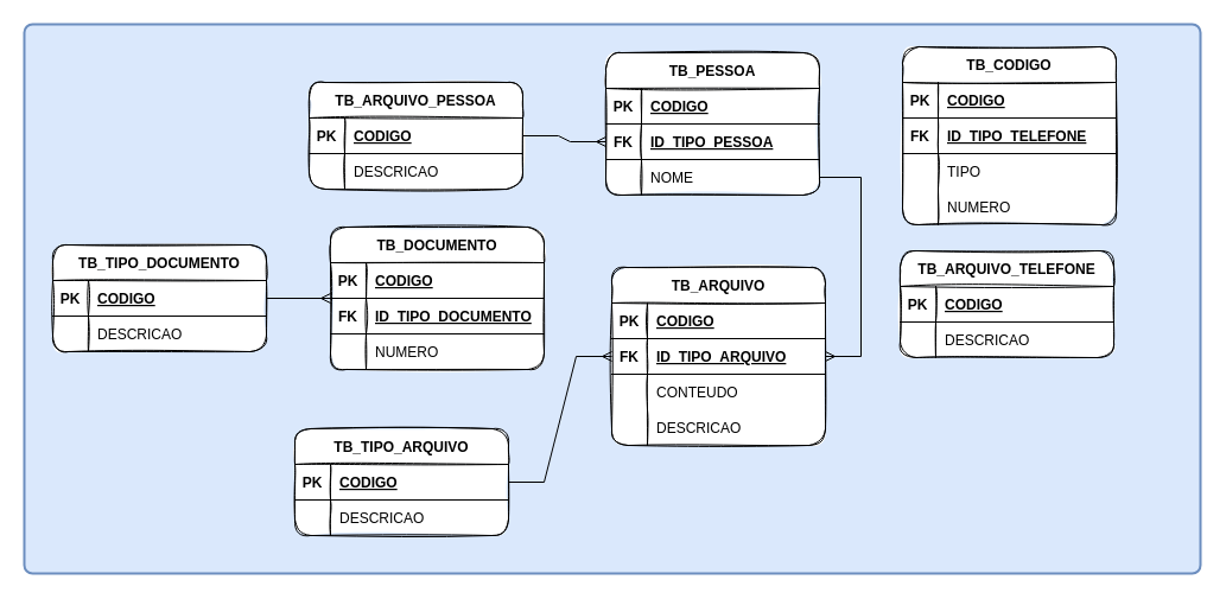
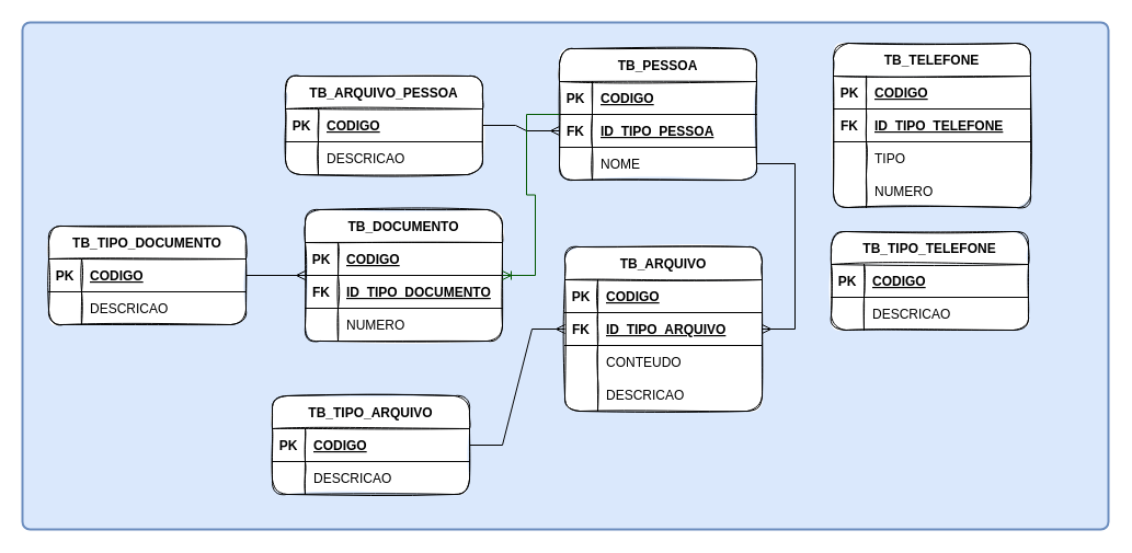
  <mxCell id="0" />
  <mxCell id="1" parent="0" />
  <mxCell id="2" value="" style="rounded=1;whiteSpace=wrap;html=1;absoluteArcSize=1;arcSize=14;strokeWidth=2;fillColor=#dae8fc;strokeColor=#6c8ebf;" vertex="1" parent="1"><mxGeometry x="20" y="20" width="991" height="463" as="geometry" /></mxCell>
  <mxCell id="3" value="TB_PESSOA" style="shape=table;startSize=30;container=1;collapsible=1;childLayout=tableLayout;fixedRows=1;rowLines=0;fontStyle=1;align=center;resizeLast=1;gradientColor=none;swimlaneFillColor=default;rounded=1;shadow=0;sketch=1;" parent="1" vertex="1"><mxGeometry x="510" y="44" width="180" height="120" as="geometry" /></mxCell>
  <mxCell id="4" value="" style="shape=tableRow;horizontal=0;startSize=0;swimlaneHead=0;swimlaneBody=0;fillColor=none;collapsible=0;dropTarget=0;points=[[0,0.5],[1,0.5]];portConstraint=eastwest;top=0;left=0;right=0;bottom=1;" parent="3" vertex="1"><mxGeometry y="30" width="180" height="30" as="geometry" /></mxCell>
  <mxCell id="5" value="PK" style="shape=partialRectangle;connectable=0;fillColor=none;top=0;left=0;bottom=0;right=0;fontStyle=1;overflow=hidden;" parent="4" vertex="1"><mxGeometry width="30" height="30" as="geometry"><mxRectangle width="30" height="30" as="alternateBounds" /></mxGeometry></mxCell>
  <mxCell id="6" value="CODIGO" style="shape=partialRectangle;connectable=0;fillColor=none;top=0;left=0;bottom=0;right=0;align=left;spacingLeft=6;fontStyle=5;overflow=hidden;" parent="4" vertex="1"><mxGeometry x="30" width="150" height="30" as="geometry"><mxRectangle width="150" height="30" as="alternateBounds" /></mxGeometry></mxCell>
  <mxCell id="7" value="" style="shape=tableRow;horizontal=0;startSize=0;swimlaneHead=0;swimlaneBody=0;fillColor=none;collapsible=0;dropTarget=0;points=[[0,0.5],[1,0.5]];portConstraint=eastwest;top=0;left=0;right=0;bottom=1;" parent="3" vertex="1"><mxGeometry y="60" width="180" height="30" as="geometry" /></mxCell>
  <mxCell id="8" value="FK" style="shape=partialRectangle;connectable=0;fillColor=none;top=0;left=0;bottom=0;right=0;fontStyle=1;overflow=hidden;" parent="7" vertex="1"><mxGeometry width="30" height="30" as="geometry"><mxRectangle width="30" height="30" as="alternateBounds" /></mxGeometry></mxCell>
  <mxCell id="9" value="ID_TIPO_PESSOA" style="shape=partialRectangle;connectable=0;fillColor=none;top=0;left=0;bottom=0;right=0;align=left;spacingLeft=6;fontStyle=5;overflow=hidden;" parent="7" vertex="1"><mxGeometry x="30" width="150" height="30" as="geometry"><mxRectangle width="150" height="30" as="alternateBounds" /></mxGeometry></mxCell>
  <mxCell id="10" value="" style="shape=tableRow;horizontal=0;startSize=0;swimlaneHead=0;swimlaneBody=0;fillColor=none;collapsible=0;dropTarget=0;points=[[0,0.5],[1,0.5]];portConstraint=eastwest;top=0;left=0;right=0;bottom=0;" parent="3" vertex="1"><mxGeometry y="90" width="180" height="30" as="geometry" /></mxCell>
  <mxCell id="11" value="" style="shape=partialRectangle;connectable=0;fillColor=none;top=0;left=0;bottom=0;right=0;editable=1;overflow=hidden;" parent="10" vertex="1"><mxGeometry width="30" height="30" as="geometry"><mxRectangle width="30" height="30" as="alternateBounds" /></mxGeometry></mxCell>
  <mxCell id="12" value="NOME" style="shape=partialRectangle;connectable=0;fillColor=none;top=0;left=0;bottom=0;right=0;align=left;spacingLeft=6;overflow=hidden;" parent="10" vertex="1"><mxGeometry x="30" width="150" height="30" as="geometry"><mxRectangle width="150" height="30" as="alternateBounds" /></mxGeometry></mxCell>
  <mxCell id="13" value="TB_ARQUIVO_PESSOA" style="shape=table;startSize=30;container=1;collapsible=1;childLayout=tableLayout;fixedRows=1;rowLines=0;fontStyle=1;align=center;resizeLast=1;gradientColor=none;swimlaneFillColor=default;rounded=1;shadow=0;sketch=1;" parent="1" vertex="1"><mxGeometry x="260" y="69" width="180" height="90" as="geometry" /></mxCell>
  <mxCell id="14" value="" style="shape=tableRow;horizontal=0;startSize=0;swimlaneHead=0;swimlaneBody=0;fillColor=none;collapsible=0;dropTarget=0;points=[[0,0.5],[1,0.5]];portConstraint=eastwest;top=0;left=0;right=0;bottom=1;" parent="13" vertex="1"><mxGeometry y="30" width="180" height="30" as="geometry" /></mxCell>
  <mxCell id="15" value="PK" style="shape=partialRectangle;connectable=0;fillColor=none;top=0;left=0;bottom=0;right=0;fontStyle=1;overflow=hidden;" parent="14" vertex="1"><mxGeometry width="30" height="30" as="geometry"><mxRectangle width="30" height="30" as="alternateBounds" /></mxGeometry></mxCell>
  <mxCell id="16" value="CODIGO" style="shape=partialRectangle;connectable=0;fillColor=none;top=0;left=0;bottom=0;right=0;align=left;spacingLeft=6;fontStyle=5;overflow=hidden;" parent="14" vertex="1"><mxGeometry x="30" width="150" height="30" as="geometry"><mxRectangle width="150" height="30" as="alternateBounds" /></mxGeometry></mxCell>
  <mxCell id="17" value="" style="shape=tableRow;horizontal=0;startSize=0;swimlaneHead=0;swimlaneBody=0;fillColor=none;collapsible=0;dropTarget=0;points=[[0,0.5],[1,0.5]];portConstraint=eastwest;top=0;left=0;right=0;bottom=0;" parent="13" vertex="1"><mxGeometry y="60" width="180" height="30" as="geometry" /></mxCell>
  <mxCell id="18" value="" style="shape=partialRectangle;connectable=0;fillColor=none;top=0;left=0;bottom=0;right=0;editable=1;overflow=hidden;" parent="17" vertex="1"><mxGeometry width="30" height="30" as="geometry"><mxRectangle width="30" height="30" as="alternateBounds" /></mxGeometry></mxCell>
  <mxCell id="19" value="DESCRICAO" style="shape=partialRectangle;connectable=0;fillColor=none;top=0;left=0;bottom=0;right=0;align=left;spacingLeft=6;overflow=hidden;" parent="17" vertex="1"><mxGeometry x="30" width="150" height="30" as="geometry"><mxRectangle width="150" height="30" as="alternateBounds" /></mxGeometry></mxCell>
  <mxCell id="20" value="" style="edgeStyle=entityRelationEdgeStyle;fontSize=12;html=1;endArrow=ERmany;rounded=0;" parent="1" source="13" target="7" edge="1"><mxGeometry width="100" height="100" relative="1" as="geometry"><mxPoint x="583" y="270" as="sourcePoint" /><mxPoint x="683" y="170" as="targetPoint" /></mxGeometry></mxCell>
- <mxCell id="21" value="TB_CODIGO" style="shape=table;startSize=30;container=1;collapsible=1;childLayout=tableLayout;fixedRows=1;rowLines=0;fontStyle=1;align=center;resizeLast=1;gradientColor=none;swimlaneFillColor=default;rounded=1;shadow=0;sketch=1;" parent="1" vertex="1"><mxGeometry x="760" y="39" width="180" height="150" as="geometry" /></mxCell>
+ <mxCell id="21" value="TB_TELEFONE" style="shape=table;startSize=30;container=1;collapsible=1;childLayout=tableLayout;fixedRows=1;rowLines=0;fontStyle=1;align=center;resizeLast=1;gradientColor=none;swimlaneFillColor=default;rounded=1;shadow=0;sketch=1;" parent="1" vertex="1"><mxGeometry x="760" y="39" width="180" height="150" as="geometry" /></mxCell>
  <mxCell id="22" value="" style="shape=tableRow;horizontal=0;startSize=0;swimlaneHead=0;swimlaneBody=0;fillColor=none;collapsible=0;dropTarget=0;points=[[0,0.5],[1,0.5]];portConstraint=eastwest;top=0;left=0;right=0;bottom=1;" parent="21" vertex="1"><mxGeometry y="30" width="180" height="30" as="geometry" /></mxCell>
  <mxCell id="23" value="PK" style="shape=partialRectangle;connectable=0;fillColor=none;top=0;left=0;bottom=0;right=0;fontStyle=1;overflow=hidden;" parent="22" vertex="1"><mxGeometry width="30" height="30" as="geometry"><mxRectangle width="30" height="30" as="alternateBounds" /></mxGeometry></mxCell>
  <mxCell id="24" value="CODIGO" style="shape=partialRectangle;connectable=0;fillColor=none;top=0;left=0;bottom=0;right=0;align=left;spacingLeft=6;fontStyle=5;overflow=hidden;" parent="22" vertex="1"><mxGeometry x="30" width="150" height="30" as="geometry"><mxRectangle width="150" height="30" as="alternateBounds" /></mxGeometry></mxCell>
  <mxCell id="25" value="" style="shape=tableRow;horizontal=0;startSize=0;swimlaneHead=0;swimlaneBody=0;fillColor=none;collapsible=0;dropTarget=0;points=[[0,0.5],[1,0.5]];portConstraint=eastwest;top=0;left=0;right=0;bottom=1;" parent="21" vertex="1"><mxGeometry y="60" width="180" height="30" as="geometry" /></mxCell>
  <mxCell id="26" value="FK" style="shape=partialRectangle;connectable=0;fillColor=none;top=0;left=0;bottom=0;right=0;fontStyle=1;overflow=hidden;" parent="25" vertex="1"><mxGeometry width="30" height="30" as="geometry"><mxRectangle width="30" height="30" as="alternateBounds" /></mxGeometry></mxCell>
  <mxCell id="27" value="ID_TIPO_TELEFONE" style="shape=partialRectangle;connectable=0;fillColor=none;top=0;left=0;bottom=0;right=0;align=left;spacingLeft=6;fontStyle=5;overflow=hidden;" parent="25" vertex="1"><mxGeometry x="30" width="150" height="30" as="geometry"><mxRectangle width="150" height="30" as="alternateBounds" /></mxGeometry></mxCell>
  <mxCell id="28" value="" style="shape=tableRow;horizontal=0;startSize=0;swimlaneHead=0;swimlaneBody=0;fillColor=none;collapsible=0;dropTarget=0;points=[[0,0.5],[1,0.5]];portConstraint=eastwest;top=0;left=0;right=0;bottom=0;" parent="21" vertex="1"><mxGeometry y="90" width="180" height="30" as="geometry" /></mxCell>
  <mxCell id="29" value="" style="shape=partialRectangle;connectable=0;fillColor=none;top=0;left=0;bottom=0;right=0;editable=1;overflow=hidden;" parent="28" vertex="1"><mxGeometry width="30" height="30" as="geometry"><mxRectangle width="30" height="30" as="alternateBounds" /></mxGeometry></mxCell>
  <mxCell id="30" value="TIPO" style="shape=partialRectangle;connectable=0;fillColor=none;top=0;left=0;bottom=0;right=0;align=left;spacingLeft=6;overflow=hidden;" parent="28" vertex="1"><mxGeometry x="30" width="150" height="30" as="geometry"><mxRectangle width="150" height="30" as="alternateBounds" /></mxGeometry></mxCell>
  <mxCell id="31" value="" style="shape=tableRow;horizontal=0;startSize=0;swimlaneHead=0;swimlaneBody=0;fillColor=none;collapsible=0;dropTarget=0;points=[[0,0.5],[1,0.5]];portConstraint=eastwest;top=0;left=0;right=0;bottom=0;" parent="21" vertex="1"><mxGeometry y="120" width="180" height="30" as="geometry" /></mxCell>
  <mxCell id="32" value="" style="shape=partialRectangle;connectable=0;fillColor=none;top=0;left=0;bottom=0;right=0;editable=1;overflow=hidden;" parent="31" vertex="1"><mxGeometry width="30" height="30" as="geometry"><mxRectangle width="30" height="30" as="alternateBounds" /></mxGeometry></mxCell>
  <mxCell id="33" value="NUMERO" style="shape=partialRectangle;connectable=0;fillColor=none;top=0;left=0;bottom=0;right=0;align=left;spacingLeft=6;overflow=hidden;" parent="31" vertex="1"><mxGeometry x="30" width="150" height="30" as="geometry"><mxRectangle width="150" height="30" as="alternateBounds" /></mxGeometry></mxCell>
- <mxCell id="34" value="TB_ARQUIVO_TELEFONE" style="shape=table;startSize=30;container=1;collapsible=1;childLayout=tableLayout;fixedRows=1;rowLines=0;fontStyle=1;align=center;resizeLast=1;gradientColor=none;swimlaneFillColor=default;rounded=1;shadow=0;sketch=1;" parent="1" vertex="1"><mxGeometry x="758" y="211" width="180" height="90" as="geometry" /></mxCell>
+ <mxCell id="34" value="TB_TIPO_TELEFONE" style="shape=table;startSize=30;container=1;collapsible=1;childLayout=tableLayout;fixedRows=1;rowLines=0;fontStyle=1;align=center;resizeLast=1;gradientColor=none;swimlaneFillColor=default;rounded=1;shadow=0;sketch=1;" parent="1" vertex="1"><mxGeometry x="758" y="211" width="180" height="90" as="geometry" /></mxCell>
  <mxCell id="35" value="" style="shape=tableRow;horizontal=0;startSize=0;swimlaneHead=0;swimlaneBody=0;fillColor=none;collapsible=0;dropTarget=0;points=[[0,0.5],[1,0.5]];portConstraint=eastwest;top=0;left=0;right=0;bottom=1;" parent="34" vertex="1"><mxGeometry y="30" width="180" height="30" as="geometry" /></mxCell>
  <mxCell id="36" value="PK" style="shape=partialRectangle;connectable=0;fillColor=none;top=0;left=0;bottom=0;right=0;fontStyle=1;overflow=hidden;" parent="35" vertex="1"><mxGeometry width="30" height="30" as="geometry"><mxRectangle width="30" height="30" as="alternateBounds" /></mxGeometry></mxCell>
  <mxCell id="37" value="CODIGO" style="shape=partialRectangle;connectable=0;fillColor=none;top=0;left=0;bottom=0;right=0;align=left;spacingLeft=6;fontStyle=5;overflow=hidden;" parent="35" vertex="1"><mxGeometry x="30" width="150" height="30" as="geometry"><mxRectangle width="150" height="30" as="alternateBounds" /></mxGeometry></mxCell>
  <mxCell id="38" value="" style="shape=tableRow;horizontal=0;startSize=0;swimlaneHead=0;swimlaneBody=0;fillColor=none;collapsible=0;dropTarget=0;points=[[0,0.5],[1,0.5]];portConstraint=eastwest;top=0;left=0;right=0;bottom=0;" parent="34" vertex="1"><mxGeometry y="60" width="180" height="30" as="geometry" /></mxCell>
  <mxCell id="39" value="" style="shape=partialRectangle;connectable=0;fillColor=none;top=0;left=0;bottom=0;right=0;editable=1;overflow=hidden;" parent="38" vertex="1"><mxGeometry width="30" height="30" as="geometry"><mxRectangle width="30" height="30" as="alternateBounds" /></mxGeometry></mxCell>
  <mxCell id="40" value="DESCRICAO" style="shape=partialRectangle;connectable=0;fillColor=none;top=0;left=0;bottom=0;right=0;align=left;spacingLeft=6;overflow=hidden;" parent="38" vertex="1"><mxGeometry x="30" width="150" height="30" as="geometry"><mxRectangle width="150" height="30" as="alternateBounds" /></mxGeometry></mxCell>
  <mxCell id="41" value="TB_DOCUMENTO" style="shape=table;startSize=30;container=1;collapsible=1;childLayout=tableLayout;fixedRows=1;rowLines=0;fontStyle=1;align=center;resizeLast=1;gradientColor=none;swimlaneFillColor=default;rounded=1;shadow=0;sketch=1;" parent="1" vertex="1"><mxGeometry x="278" y="191" width="180" height="120" as="geometry" /></mxCell>
  <mxCell id="42" value="" style="shape=tableRow;horizontal=0;startSize=0;swimlaneHead=0;swimlaneBody=0;fillColor=none;collapsible=0;dropTarget=0;points=[[0,0.5],[1,0.5]];portConstraint=eastwest;top=0;left=0;right=0;bottom=1;" parent="41" vertex="1"><mxGeometry y="30" width="180" height="30" as="geometry" /></mxCell>
  <mxCell id="43" value="PK" style="shape=partialRectangle;connectable=0;fillColor=none;top=0;left=0;bottom=0;right=0;fontStyle=1;overflow=hidden;" parent="42" vertex="1"><mxGeometry width="30" height="30" as="geometry"><mxRectangle width="30" height="30" as="alternateBounds" /></mxGeometry></mxCell>
  <mxCell id="44" value="CODIGO" style="shape=partialRectangle;connectable=0;fillColor=none;top=0;left=0;bottom=0;right=0;align=left;spacingLeft=6;fontStyle=5;overflow=hidden;" parent="42" vertex="1"><mxGeometry x="30" width="150" height="30" as="geometry"><mxRectangle width="150" height="30" as="alternateBounds" /></mxGeometry></mxCell>
  <mxCell id="45" value="" style="shape=tableRow;horizontal=0;startSize=0;swimlaneHead=0;swimlaneBody=0;fillColor=none;collapsible=0;dropTarget=0;points=[[0,0.5],[1,0.5]];portConstraint=eastwest;top=0;left=0;right=0;bottom=1;" parent="41" vertex="1"><mxGeometry y="60" width="180" height="30" as="geometry" /></mxCell>
  <mxCell id="46" value="FK" style="shape=partialRectangle;connectable=0;fillColor=none;top=0;left=0;bottom=0;right=0;fontStyle=1;overflow=hidden;" parent="45" vertex="1"><mxGeometry width="30" height="30" as="geometry"><mxRectangle width="30" height="30" as="alternateBounds" /></mxGeometry></mxCell>
  <mxCell id="47" value="ID_TIPO_DOCUMENTO" style="shape=partialRectangle;connectable=0;fillColor=none;top=0;left=0;bottom=0;right=0;align=left;spacingLeft=6;fontStyle=5;overflow=hidden;" parent="45" vertex="1"><mxGeometry x="30" width="150" height="30" as="geometry"><mxRectangle width="150" height="30" as="alternateBounds" /></mxGeometry></mxCell>
  <mxCell id="48" value="" style="shape=tableRow;horizontal=0;startSize=0;swimlaneHead=0;swimlaneBody=0;fillColor=none;collapsible=0;dropTarget=0;points=[[0,0.5],[1,0.5]];portConstraint=eastwest;top=0;left=0;right=0;bottom=0;" parent="41" vertex="1"><mxGeometry y="90" width="180" height="30" as="geometry" /></mxCell>
  <mxCell id="49" value="" style="shape=partialRectangle;connectable=0;fillColor=none;top=0;left=0;bottom=0;right=0;editable=1;overflow=hidden;" parent="48" vertex="1"><mxGeometry width="30" height="30" as="geometry"><mxRectangle width="30" height="30" as="alternateBounds" /></mxGeometry></mxCell>
  <mxCell id="50" value="NUMERO" style="shape=partialRectangle;connectable=0;fillColor=none;top=0;left=0;bottom=0;right=0;align=left;spacingLeft=6;overflow=hidden;" parent="48" vertex="1"><mxGeometry x="30" width="150" height="30" as="geometry"><mxRectangle width="150" height="30" as="alternateBounds" /></mxGeometry></mxCell>
+ <mxCell id="51" value="" style="edgeStyle=entityRelationEdgeStyle;fontSize=12;html=1;endArrow=ERoneToMany;rounded=0;fillColor=#008a00;strokeColor=#005700;" parent="1" source="3" target="41" edge="1"><mxGeometry width="100" height="100" relative="1" as="geometry"><mxPoint x="642" y="248" as="sourcePoint" /><mxPoint x="742" y="148" as="targetPoint" /></mxGeometry></mxCell>
  <mxCell id="52" value="TB_TIPO_DOCUMENTO" style="shape=table;startSize=30;container=1;collapsible=1;childLayout=tableLayout;fixedRows=1;rowLines=0;fontStyle=1;align=center;resizeLast=1;gradientColor=none;swimlaneFillColor=default;rounded=1;shadow=0;sketch=1;" parent="1" vertex="1"><mxGeometry x="44" y="206" width="180" height="90" as="geometry" /></mxCell>
  <mxCell id="53" value="" style="shape=tableRow;horizontal=0;startSize=0;swimlaneHead=0;swimlaneBody=0;fillColor=none;collapsible=0;dropTarget=0;points=[[0,0.5],[1,0.5]];portConstraint=eastwest;top=0;left=0;right=0;bottom=1;" parent="52" vertex="1"><mxGeometry y="30" width="180" height="30" as="geometry" /></mxCell>
  <mxCell id="54" value="PK" style="shape=partialRectangle;connectable=0;fillColor=none;top=0;left=0;bottom=0;right=0;fontStyle=1;overflow=hidden;" parent="53" vertex="1"><mxGeometry width="30" height="30" as="geometry"><mxRectangle width="30" height="30" as="alternateBounds" /></mxGeometry></mxCell>
  <mxCell id="55" value="CODIGO" style="shape=partialRectangle;connectable=0;fillColor=none;top=0;left=0;bottom=0;right=0;align=left;spacingLeft=6;fontStyle=5;overflow=hidden;" parent="53" vertex="1"><mxGeometry x="30" width="150" height="30" as="geometry"><mxRectangle width="150" height="30" as="alternateBounds" /></mxGeometry></mxCell>
  <mxCell id="56" value="" style="shape=tableRow;horizontal=0;startSize=0;swimlaneHead=0;swimlaneBody=0;fillColor=none;collapsible=0;dropTarget=0;points=[[0,0.5],[1,0.5]];portConstraint=eastwest;top=0;left=0;right=0;bottom=0;" parent="52" vertex="1"><mxGeometry y="60" width="180" height="30" as="geometry" /></mxCell>
  <mxCell id="57" value="" style="shape=partialRectangle;connectable=0;fillColor=none;top=0;left=0;bottom=0;right=0;editable=1;overflow=hidden;" parent="56" vertex="1"><mxGeometry width="30" height="30" as="geometry"><mxRectangle width="30" height="30" as="alternateBounds" /></mxGeometry></mxCell>
  <mxCell id="58" value="DESCRICAO" style="shape=partialRectangle;connectable=0;fillColor=none;top=0;left=0;bottom=0;right=0;align=left;spacingLeft=6;overflow=hidden;" parent="56" vertex="1"><mxGeometry x="30" width="150" height="30" as="geometry"><mxRectangle width="150" height="30" as="alternateBounds" /></mxGeometry></mxCell>
  <mxCell id="59" value="" style="edgeStyle=entityRelationEdgeStyle;fontSize=12;html=1;endArrow=ERmany;rounded=0;" parent="1" source="52" target="41" edge="1"><mxGeometry width="100" height="100" relative="1" as="geometry"><mxPoint x="501" y="417" as="sourcePoint" /><mxPoint x="571" y="422" as="targetPoint" /></mxGeometry></mxCell>
  <mxCell id="60" value="TB_ARQUIVO" style="shape=table;startSize=30;container=1;collapsible=1;childLayout=tableLayout;fixedRows=1;rowLines=0;fontStyle=1;align=center;resizeLast=1;gradientColor=none;swimlaneFillColor=default;rounded=1;shadow=0;sketch=1;" parent="1" vertex="1"><mxGeometry x="515" y="225" width="180" height="150" as="geometry" /></mxCell>
  <mxCell id="61" value="" style="shape=tableRow;horizontal=0;startSize=0;swimlaneHead=0;swimlaneBody=0;fillColor=none;collapsible=0;dropTarget=0;points=[[0,0.5],[1,0.5]];portConstraint=eastwest;top=0;left=0;right=0;bottom=1;" parent="60" vertex="1"><mxGeometry y="30" width="180" height="30" as="geometry" /></mxCell>
  <mxCell id="62" value="PK" style="shape=partialRectangle;connectable=0;fillColor=none;top=0;left=0;bottom=0;right=0;fontStyle=1;overflow=hidden;" parent="61" vertex="1"><mxGeometry width="30" height="30" as="geometry"><mxRectangle width="30" height="30" as="alternateBounds" /></mxGeometry></mxCell>
  <mxCell id="63" value="CODIGO" style="shape=partialRectangle;connectable=0;fillColor=none;top=0;left=0;bottom=0;right=0;align=left;spacingLeft=6;fontStyle=5;overflow=hidden;" parent="61" vertex="1"><mxGeometry x="30" width="150" height="30" as="geometry"><mxRectangle width="150" height="30" as="alternateBounds" /></mxGeometry></mxCell>
  <mxCell id="64" value="" style="shape=tableRow;horizontal=0;startSize=0;swimlaneHead=0;swimlaneBody=0;fillColor=none;collapsible=0;dropTarget=0;points=[[0,0.5],[1,0.5]];portConstraint=eastwest;top=0;left=0;right=0;bottom=1;" parent="60" vertex="1"><mxGeometry y="60" width="180" height="30" as="geometry" /></mxCell>
  <mxCell id="65" value="FK" style="shape=partialRectangle;connectable=0;fillColor=none;top=0;left=0;bottom=0;right=0;fontStyle=1;overflow=hidden;" parent="64" vertex="1"><mxGeometry width="30" height="30" as="geometry"><mxRectangle width="30" height="30" as="alternateBounds" /></mxGeometry></mxCell>
  <mxCell id="66" value="ID_TIPO_ARQUIVO" style="shape=partialRectangle;connectable=0;fillColor=none;top=0;left=0;bottom=0;right=0;align=left;spacingLeft=6;fontStyle=5;overflow=hidden;" parent="64" vertex="1"><mxGeometry x="30" width="150" height="30" as="geometry"><mxRectangle width="150" height="30" as="alternateBounds" /></mxGeometry></mxCell>
  <mxCell id="67" value="" style="shape=tableRow;horizontal=0;startSize=0;swimlaneHead=0;swimlaneBody=0;fillColor=none;collapsible=0;dropTarget=0;points=[[0,0.5],[1,0.5]];portConstraint=eastwest;top=0;left=0;right=0;bottom=0;" parent="60" vertex="1"><mxGeometry y="90" width="180" height="30" as="geometry" /></mxCell>
  <mxCell id="68" value="" style="shape=partialRectangle;connectable=0;fillColor=none;top=0;left=0;bottom=0;right=0;editable=1;overflow=hidden;" parent="67" vertex="1"><mxGeometry width="30" height="30" as="geometry"><mxRectangle width="30" height="30" as="alternateBounds" /></mxGeometry></mxCell>
  <mxCell id="69" value="CONTEUDO" style="shape=partialRectangle;connectable=0;fillColor=none;top=0;left=0;bottom=0;right=0;align=left;spacingLeft=6;overflow=hidden;" parent="67" vertex="1"><mxGeometry x="30" width="150" height="30" as="geometry"><mxRectangle width="150" height="30" as="alternateBounds" /></mxGeometry></mxCell>
  <mxCell id="70" value="" style="shape=tableRow;horizontal=0;startSize=0;swimlaneHead=0;swimlaneBody=0;fillColor=none;collapsible=0;dropTarget=0;points=[[0,0.5],[1,0.5]];portConstraint=eastwest;top=0;left=0;right=0;bottom=0;" parent="60" vertex="1"><mxGeometry y="120" width="180" height="30" as="geometry" /></mxCell>
  <mxCell id="71" value="" style="shape=partialRectangle;connectable=0;fillColor=none;top=0;left=0;bottom=0;right=0;editable=1;overflow=hidden;" parent="70" vertex="1"><mxGeometry width="30" height="30" as="geometry"><mxRectangle width="30" height="30" as="alternateBounds" /></mxGeometry></mxCell>
  <mxCell id="72" value="DESCRICAO" style="shape=partialRectangle;connectable=0;fillColor=none;top=0;left=0;bottom=0;right=0;align=left;spacingLeft=6;overflow=hidden;" parent="70" vertex="1"><mxGeometry x="30" width="150" height="30" as="geometry"><mxRectangle width="150" height="30" as="alternateBounds" /></mxGeometry></mxCell>
  <mxCell id="73" value="TB_TIPO_ARQUIVO" style="shape=table;startSize=30;container=1;collapsible=1;childLayout=tableLayout;fixedRows=1;rowLines=0;fontStyle=1;align=center;resizeLast=1;gradientColor=none;swimlaneFillColor=default;rounded=1;shadow=0;sketch=1;" parent="1" vertex="1"><mxGeometry x="248" y="361" width="180" height="90" as="geometry" /></mxCell>
  <mxCell id="74" value="" style="shape=tableRow;horizontal=0;startSize=0;swimlaneHead=0;swimlaneBody=0;fillColor=none;collapsible=0;dropTarget=0;points=[[0,0.5],[1,0.5]];portConstraint=eastwest;top=0;left=0;right=0;bottom=1;" parent="73" vertex="1"><mxGeometry y="30" width="180" height="30" as="geometry" /></mxCell>
  <mxCell id="75" value="PK" style="shape=partialRectangle;connectable=0;fillColor=none;top=0;left=0;bottom=0;right=0;fontStyle=1;overflow=hidden;" parent="74" vertex="1"><mxGeometry width="30" height="30" as="geometry"><mxRectangle width="30" height="30" as="alternateBounds" /></mxGeometry></mxCell>
  <mxCell id="76" value="CODIGO" style="shape=partialRectangle;connectable=0;fillColor=none;top=0;left=0;bottom=0;right=0;align=left;spacingLeft=6;fontStyle=5;overflow=hidden;" parent="74" vertex="1"><mxGeometry x="30" width="150" height="30" as="geometry"><mxRectangle width="150" height="30" as="alternateBounds" /></mxGeometry></mxCell>
  <mxCell id="77" value="" style="shape=tableRow;horizontal=0;startSize=0;swimlaneHead=0;swimlaneBody=0;fillColor=none;collapsible=0;dropTarget=0;points=[[0,0.5],[1,0.5]];portConstraint=eastwest;top=0;left=0;right=0;bottom=0;" parent="73" vertex="1"><mxGeometry y="60" width="180" height="30" as="geometry" /></mxCell>
  <mxCell id="78" value="" style="shape=partialRectangle;connectable=0;fillColor=none;top=0;left=0;bottom=0;right=0;editable=1;overflow=hidden;" parent="77" vertex="1"><mxGeometry width="30" height="30" as="geometry"><mxRectangle width="30" height="30" as="alternateBounds" /></mxGeometry></mxCell>
  <mxCell id="79" value="DESCRICAO" style="shape=partialRectangle;connectable=0;fillColor=none;top=0;left=0;bottom=0;right=0;align=left;spacingLeft=6;overflow=hidden;" parent="77" vertex="1"><mxGeometry x="30" width="150" height="30" as="geometry"><mxRectangle width="150" height="30" as="alternateBounds" /></mxGeometry></mxCell>
  <mxCell id="80" value="" style="edgeStyle=entityRelationEdgeStyle;fontSize=12;html=1;endArrow=ERmany;rounded=0;" parent="1" source="73" target="60" edge="1"><mxGeometry width="100" height="100" relative="1" as="geometry"><mxPoint x="460" y="494" as="sourcePoint" /><mxPoint x="468" y="346" as="targetPoint" /></mxGeometry></mxCell>
  <mxCell id="81" value="" style="edgeStyle=entityRelationEdgeStyle;fontSize=12;html=1;endArrow=ERmany;rounded=0;" parent="1" source="10" target="60" edge="1"><mxGeometry width="100" height="100" relative="1" as="geometry"><mxPoint x="560" y="241" as="sourcePoint" /><mxPoint x="630" y="246" as="targetPoint" /></mxGeometry></mxCell>
